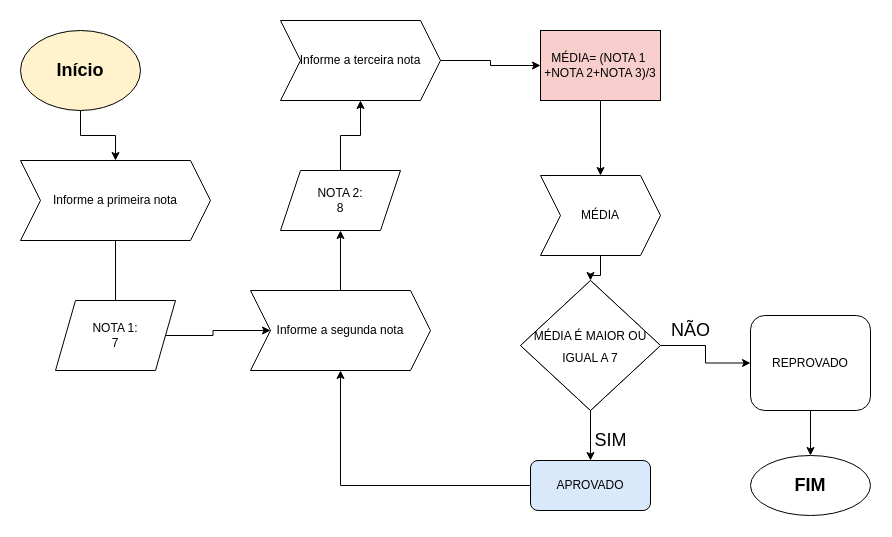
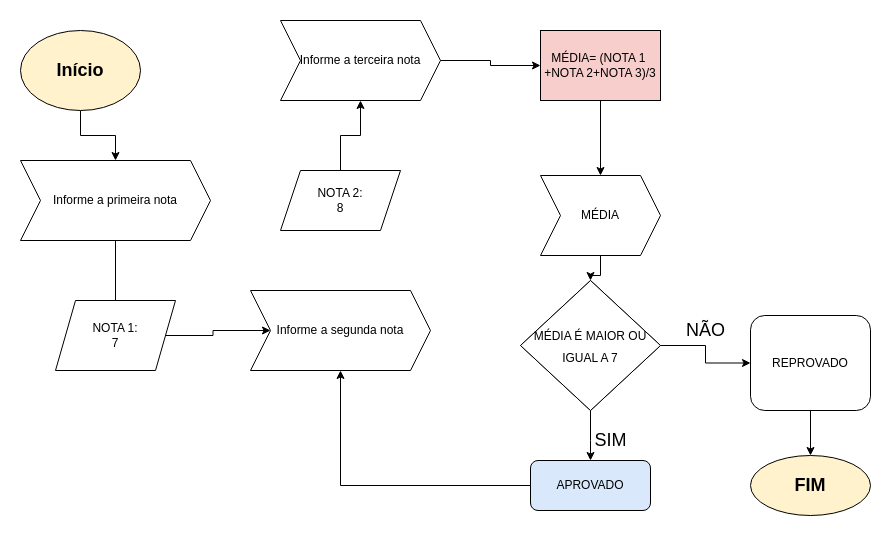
  <mxCell id="0" />
  <mxCell id="1" parent="0" />
  <mxCell id="2" value="" style="edgeStyle=orthogonalEdgeStyle;rounded=0;orthogonalLoop=1;jettySize=auto;html=1;fontSize=18;" edge="1" parent="1" source="3" target="5"><mxGeometry relative="1" as="geometry" /></mxCell>
  <mxCell id="3" value="&lt;b&gt;&lt;font style=&quot;font-size: 18px;&quot;&gt;Início&lt;/font&gt;&lt;/b&gt;" style="ellipse;whiteSpace=wrap;html=1;fillColor=#fff2cc;" vertex="1" parent="1"><mxGeometry x="20" y="30" width="120" height="80" as="geometry" /></mxCell>
  <mxCell id="4" value="" style="edgeStyle=orthogonalEdgeStyle;rounded=0;orthogonalLoop=1;jettySize=auto;html=1;fontSize=18;endArrow=none;" edge="1" parent="1" source="5" target="7"><mxGeometry relative="1" as="geometry" /></mxCell>
  <mxCell id="5" value="Informe a primeira nota" style="shape=step;perimeter=stepPerimeter;whiteSpace=wrap;html=1;fixedSize=1;" vertex="1" parent="1"><mxGeometry x="20" y="160" width="190" height="80" as="geometry" /></mxCell>
  <mxCell id="6" value="" style="edgeStyle=orthogonalEdgeStyle;rounded=0;orthogonalLoop=1;jettySize=auto;html=1;fontSize=18;" edge="1" parent="1" source="7" target="9"><mxGeometry relative="1" as="geometry" /></mxCell>
  <mxCell id="7" value="NOTA 1:&lt;br&gt;7" style="shape=parallelogram;perimeter=parallelogramPerimeter;whiteSpace=wrap;html=1;fixedSize=1;" vertex="1" parent="1"><mxGeometry x="55" y="300" width="120" height="70" as="geometry" /></mxCell>
- <mxCell id="8" value="" style="edgeStyle=orthogonalEdgeStyle;rounded=0;orthogonalLoop=1;jettySize=auto;html=1;fontSize=18;" edge="1" parent="1" source="9" target="11"><mxGeometry relative="1" as="geometry" /></mxCell>
  <mxCell id="9" value="Informe a segunda nota" style="shape=step;perimeter=stepPerimeter;whiteSpace=wrap;html=1;fixedSize=1;" vertex="1" parent="1"><mxGeometry x="250" y="290" width="180" height="80" as="geometry" /></mxCell>
  <mxCell id="10" value="" style="edgeStyle=orthogonalEdgeStyle;rounded=0;orthogonalLoop=1;jettySize=auto;html=1;fontSize=18;" edge="1" parent="1" source="11" target="13"><mxGeometry relative="1" as="geometry" /></mxCell>
  <mxCell id="11" value="NOTA 2:&lt;br&gt;8" style="shape=parallelogram;perimeter=parallelogramPerimeter;whiteSpace=wrap;html=1;fixedSize=1;" vertex="1" parent="1"><mxGeometry x="280" y="170" width="120" height="60" as="geometry" /></mxCell>
  <mxCell id="12" value="" style="edgeStyle=orthogonalEdgeStyle;rounded=0;orthogonalLoop=1;jettySize=auto;html=1;fontSize=18;" edge="1" parent="1" source="13" target="15"><mxGeometry relative="1" as="geometry" /></mxCell>
  <mxCell id="13" value="Informe a terceira nota" style="shape=step;perimeter=stepPerimeter;whiteSpace=wrap;html=1;fixedSize=1;" vertex="1" parent="1"><mxGeometry x="280" y="20" width="160" height="80" as="geometry" /></mxCell>
  <mxCell id="14" value="" style="edgeStyle=orthogonalEdgeStyle;rounded=0;orthogonalLoop=1;jettySize=auto;html=1;fontSize=18;" edge="1" parent="1" source="15" target="17"><mxGeometry relative="1" as="geometry" /></mxCell>
  <mxCell id="15" value="MÉDIA= (NOTA 1&amp;nbsp;&lt;br&gt;+NOTA 2+NOTA 3)/3" style="whiteSpace=wrap;html=1;fillColor=#f8cecc;" vertex="1" parent="1"><mxGeometry x="540" y="30" width="120" height="70" as="geometry" /></mxCell>
  <mxCell id="16" value="" style="edgeStyle=orthogonalEdgeStyle;rounded=0;orthogonalLoop=1;jettySize=auto;html=1;fontSize=18;" edge="1" parent="1" source="17" target="20"><mxGeometry relative="1" as="geometry" /></mxCell>
  <mxCell id="17" value="MÉDIA" style="shape=step;perimeter=stepPerimeter;whiteSpace=wrap;html=1;fixedSize=1;" vertex="1" parent="1"><mxGeometry x="540" y="175" width="120" height="80" as="geometry" /></mxCell>
  <mxCell id="18" value="" style="edgeStyle=orthogonalEdgeStyle;rounded=0;orthogonalLoop=1;jettySize=auto;html=1;fontSize=18;" edge="1" parent="1" source="20" target="22"><mxGeometry relative="1" as="geometry"><Array as="points"><mxPoint x="590" y="440" /><mxPoint x="590" y="440" /></Array></mxGeometry></mxCell>
  <mxCell id="19" value="" style="edgeStyle=orthogonalEdgeStyle;rounded=0;orthogonalLoop=1;jettySize=auto;html=1;fontSize=18;" edge="1" parent="1" source="20" target="25"><mxGeometry relative="1" as="geometry" /></mxCell>
  <mxCell id="20" value="MÉDIA É MAIOR OU IGUAL A 7" style="rhombus;whiteSpace=wrap;html=1;" vertex="1" parent="1"><mxGeometry x="520" y="280" width="140" height="130" as="geometry" /></mxCell>
  <mxCell id="21" value="" style="edgeStyle=orthogonalEdgeStyle;rounded=0;orthogonalLoop=1;jettySize=auto;html=1;fontSize=12;" edge="1" parent="1" source="22" target="9"><mxGeometry relative="1" as="geometry" /></mxCell>
  <mxCell id="22" value="APROVADO" style="rounded=1;whiteSpace=wrap;html=1;fillColor=#dae8fc;" vertex="1" parent="1"><mxGeometry x="530" y="460" width="120" height="50" as="geometry" /></mxCell>
  <mxCell id="23" value="SIM" style="text;html=1;align=center;verticalAlign=middle;resizable=0;points=[];autosize=1;strokeColor=none;fillColor=none;fontSize=18;" vertex="1" parent="1"><mxGeometry x="580" y="420" width="60" height="40" as="geometry" /></mxCell>
  <mxCell id="24" value="" style="edgeStyle=orthogonalEdgeStyle;rounded=0;orthogonalLoop=1;jettySize=auto;html=1;fontSize=12;" edge="1" parent="1" source="25" target="28"><mxGeometry relative="1" as="geometry" /></mxCell>
  <mxCell id="25" value="REPROVADO" style="rounded=1;whiteSpace=wrap;html=1;" vertex="1" parent="1"><mxGeometry x="750" y="315" width="120" height="95" as="geometry" /></mxCell>
- <mxCell id="26" value="NÃO" style="text;html=1;align=center;verticalAlign=middle;resizable=0;points=[];autosize=1;strokeColor=none;fillColor=none;fontSize=18;" vertex="1" parent="1"><mxGeometry x="660" y="310" width="60" height="40" as="geometry" /></mxCell>
+ <mxCell id="26" value="NÃO" style="text;html=1;align=center;verticalAlign=middle;resizable=0;points=[];autosize=1;strokeColor=none;fillColor=none;fontSize=18;" vertex="1" parent="1"><mxGeometry x="675" y="310" width="60" height="40" as="geometry" /></mxCell>
  <mxCell id="27" value="&lt;font style=&quot;font-size: 12px;&quot;&gt;MÉDIA É MAIOR OU IGUAL A 7&lt;/font&gt;" style="rhombus;whiteSpace=wrap;html=1;fontSize=18;" vertex="1" parent="1"><mxGeometry x="520" y="280" width="140" height="130" as="geometry" /></mxCell>
- <mxCell id="28" value="&lt;b&gt;&lt;font style=&quot;font-size: 18px;&quot;&gt;FIM&lt;/font&gt;&lt;/b&gt;" style="ellipse;whiteSpace=wrap;html=1;rounded=1;" vertex="1" parent="1"><mxGeometry x="750" y="455" width="120" height="60" as="geometry" /></mxCell>
+ <mxCell id="28" value="&lt;b&gt;&lt;font style=&quot;font-size: 18px;&quot;&gt;FIM&lt;/font&gt;&lt;/b&gt;" style="ellipse;whiteSpace=wrap;html=1;rounded=1;fillColor=#fff2cc;" vertex="1" parent="1"><mxGeometry x="750" y="455" width="120" height="60" as="geometry" /></mxCell>
